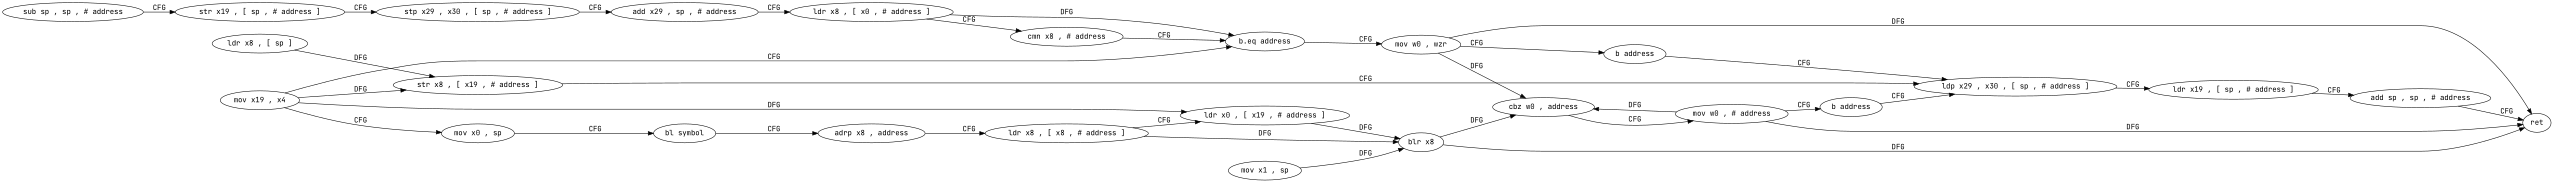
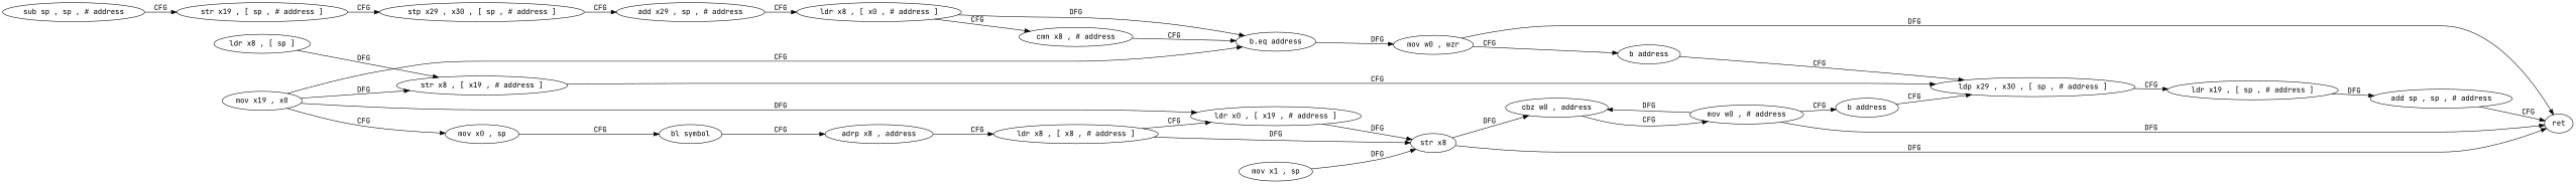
  digraph {
    fontname="JetBrains Mono"
    rankdir=LR
    node [fontname="JetBrains Mono"]
    edge [fontname="JetBrains Mono"]
    n1 [label="sub sp , sp , # address"]
    n2 [label="str x19 , [ sp , # address ]"]
    n3 [label="stp x29 , x30 , [ sp , # address ]"]
    n4 [label="add x29 , sp , # address"]
    n5 [label="ldr x8 , [ x0 , # address ]"]
    n6 [label="cmn x8 , # address"]
    n7 [label="b.eq address"]
    n8 [label="mov w0 , wzr"]
-   n9 [label="mov x19 , x4"]
+   n9 [label="mov x19 , x0"]
    n10 [label="mov x0 , sp"]
    n11 [label="ldr x0 , [ x19 , # address ]"]
    n12 [label="str x8 , [ x19 , # address ]"]
    n13 [label="cbz w0 , address"]
    n14 [label="b address"]
    n15 [label=ret]
    n16 [label="bl symbol"]
-   n17 [label="blr x8"]
+   n17 [label="str x8"]
    n18 [label="ldp x29 , x30 , [ sp , # address ]"]
    n19 [label="mov w0 , # address"]
    n20 [label="adrp x8 , address"]
    n21 [label="ldr x8 , [ x8 , # address ]"]
    n22 [label="mov x1 , sp"]
    n23 [label="ldr x8 , [ sp ]"]
    n24 [label="b address"]
    n25 [label="ldr x19 , [ sp , # address ]"]
    n26 [label="add sp , sp , # address"]
    n1 -> n2 [label=CFG]
    n2 -> n3 [label=CFG]
    n3 -> n4 [label=CFG]
    n4 -> n5 [label=CFG]
    n5 -> n6 [label=CFG]
    n5 -> n7 [label=DFG]
    n6 -> n7 [label=CFG]
-   n7 -> n8 [label=CFG]
-   n8 -> n13 [label=DFG]
+   n7 -> n8 [label=DFG]
    n8 -> n14 [label=CFG]
    n8 -> n15 [label=DFG]
    n9 -> n7 [label=CFG]
    n9 -> n10 [label=CFG]
    n9 -> n11 [label=DFG]
    n9 -> n12 [label=DFG]
    n10 -> n16 [label=CFG]
    n11 -> n17 [label=DFG]
    n12 -> n18 [label=CFG]
    n13 -> n19 [label=CFG]
    n14 -> n18 [label=CFG]
    n16 -> n20 [label=CFG]
    n17 -> n13 [label=DFG]
    n17 -> n15 [label=DFG]
    n18 -> n25 [label=CFG]
    n19 -> n13 [label=DFG]
    n19 -> n15 [label=DFG]
    n19 -> n24 [label=CFG]
    n20 -> n21 [label=CFG]
    n21 -> n11 [label=CFG]
    n21 -> n17 [label=DFG]
    n22 -> n17 [label=DFG]
    n23 -> n12 [label=DFG]
    n24 -> n18 [label=CFG]
-   n25 -> n26 [label=CFG]
+   n25 -> n26 [label=DFG]
    n26 -> n15 [label=CFG]
  }
